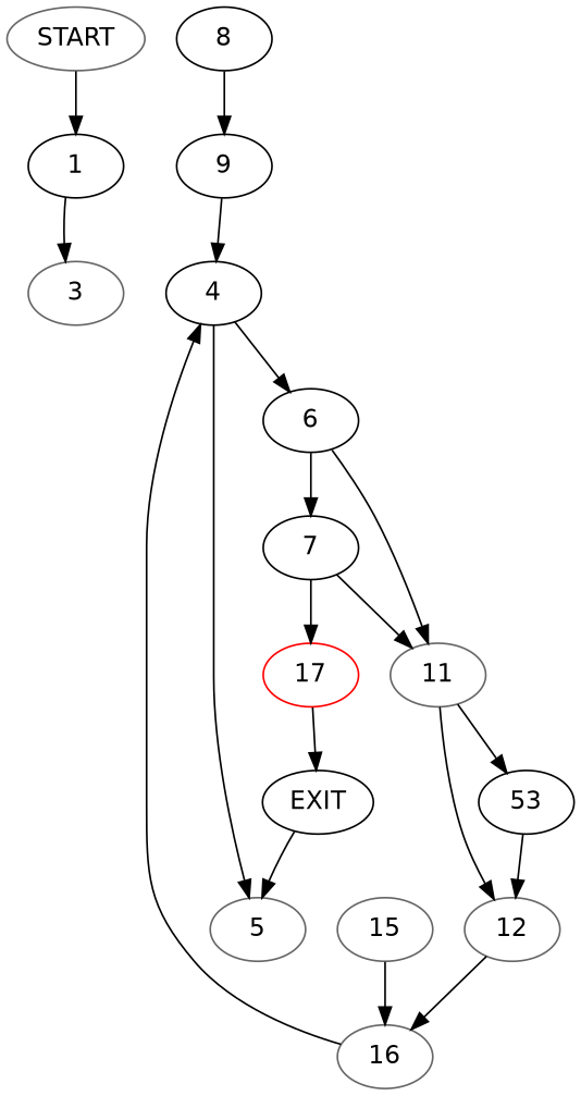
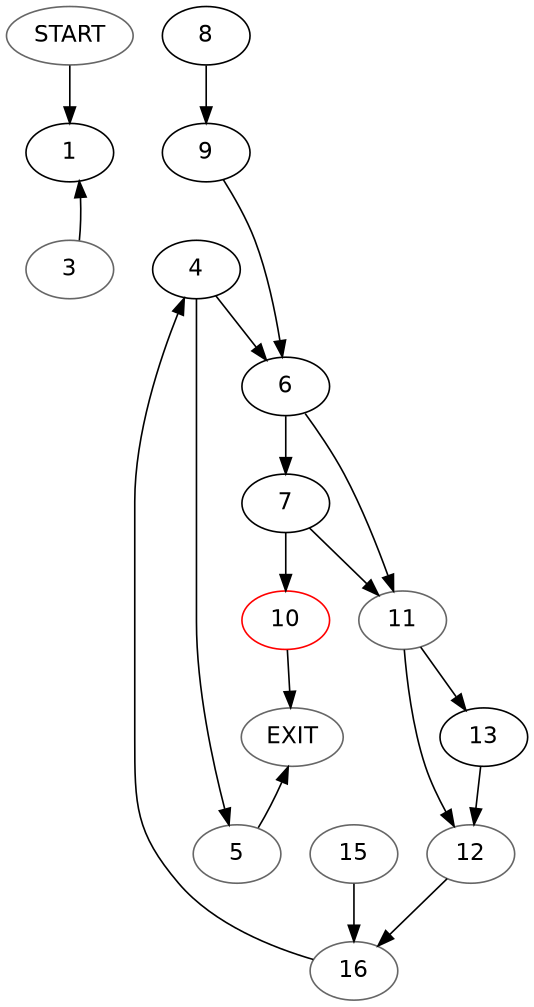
  digraph {
    fontname="DejaVu Sans"
    node [color=black fontname="DejaVu Sans"]
    edge [fontname="DejaVu Sans"]
    n1 [color=gray40 label=START]
    1
    3 [color=gray40]
-   n4 [label=EXIT]
+   n4 [color=gray40 label=EXIT]
    5 [color=gray40]
    4
    6
    7
    11 [color=gray40]
-   10 [color=red label=17]
+   10 [color=red]
    8
    9
    12 [color=gray40]
-   13 [label=53]
+   13
    n15 [color=gray40 label=16]
    15 [color=gray40]
    n1 -> 1
-   1 -> 3
-   n4 -> 5
+   3 -> 1
+   5 -> n4
    4 -> 5
    4 -> 6
    6 -> 7
    6 -> 11
    7 -> 11
    7 -> 10
    11 -> 12
    11 -> 13
    10 -> n4
    8 -> 9
-   9 -> 4
+   9 -> 6
    12 -> n15
    13 -> 12
    n15 -> 4
    15 -> n15
  }
